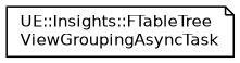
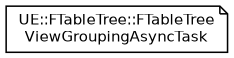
  digraph {
    rankdir=LR
-   n1 [color=black fillcolor=white fontname=Helvetica fontsize=10 height=0.2 label="UE::Insights::FTableTree\lViewGroupingAsyncTask" shape=note style=filled width=0.4]
+   n1 [color=black fillcolor=white fontname=Helvetica fontsize=10 height=0.2 label="UE::FTableTree::FTableTree\lViewGroupingAsyncTask" shape=note style=filled width=0.4]
  }
